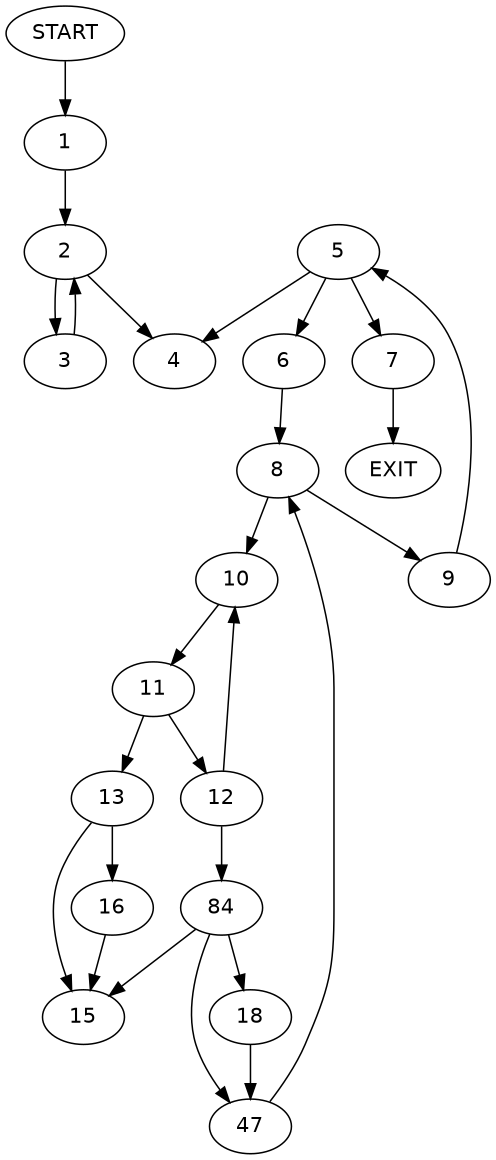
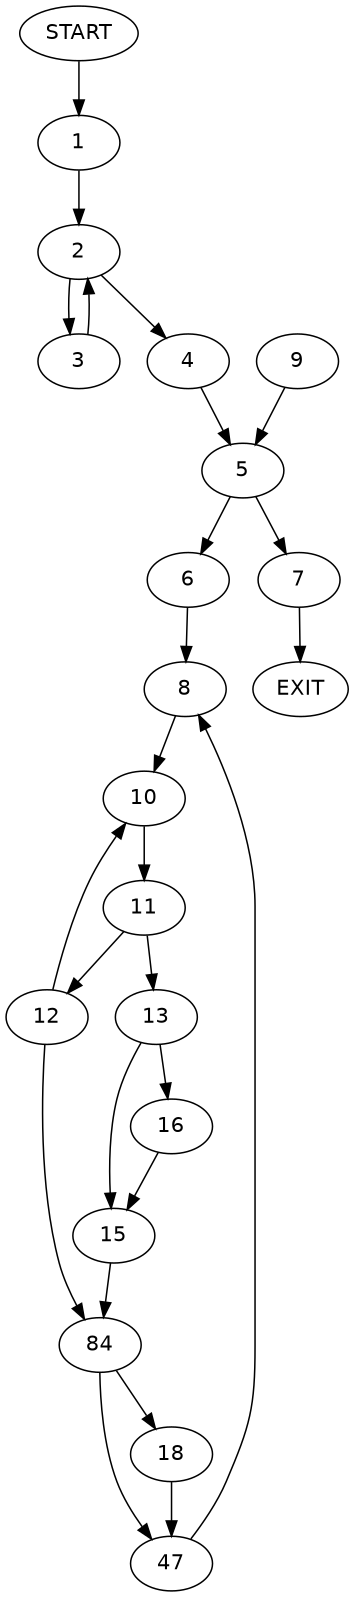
  digraph {
    fontname="DejaVu Sans"
    node [fontname="DejaVu Sans"]
    edge [fontname="DejaVu Sans"]
    n1 [label=START]
    1
    2
    n4 [label=EXIT]
    3
    4
    5
    6
    7
    8
    9
    10
    11
    12
    13
    n16 [label=84]
    15
    16
    n19 [label=47]
    18
    n1 -> 1
    1 -> 2
    2 -> 3
    2 -> 4
    3 -> 2
-   5 -> 4
+   4 -> 5
    5 -> 6
    5 -> 7
    6 -> 8
    7 -> n4
-   8 -> 9
    8 -> 10
    9 -> 5
    10 -> 11
    11 -> 12
    11 -> 13
    12 -> 10
    12 -> n16
    13 -> 15
    13 -> 16
    n16 -> n19
    n16 -> 18
-   n16 -> 15
+   15 -> n16
    16 -> 15
    n19 -> 8
    18 -> n19
  }
